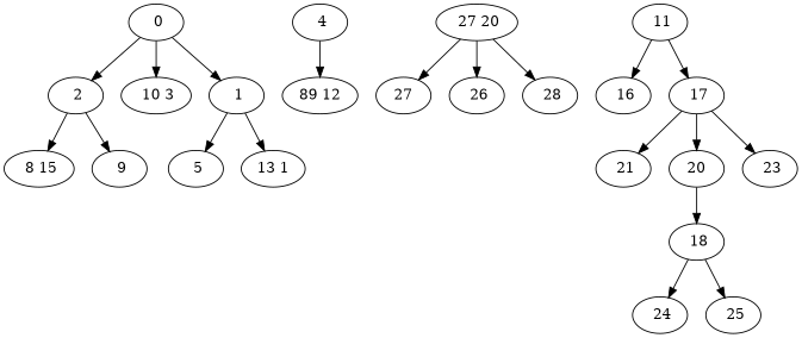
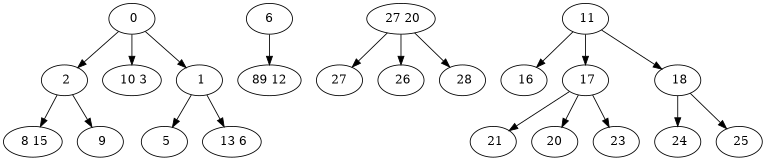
  digraph {
    " 0"
    " 2"
    " 10 3"
    " 1"
    " 8 15"
    " 9"
    " 5"
-   " 13 6" [label="13 1"]
+   " 13 6"
    n9 [label="89 12"]
-   " 4"
+   " 4" [label=6]
    n11 [label=27]
    " 27 20"
    " 26"
    " 28"
    " 11"
    " 16"
    " 17"
    " 18"
    " 21"
    n20 [label=20]
    " 23"
    " 24"
    " 25"
    " 0" -> " 2"
    " 0" -> " 10 3"
    " 0" -> " 1"
    " 2" -> " 8 15"
    " 2" -> " 9"
    " 1" -> " 5"
    " 1" -> " 13 6"
    " 4" -> n9
    " 27 20" -> n11
    " 27 20" -> " 26"
    " 27 20" -> " 28"
    " 11" -> " 16"
    " 11" -> " 17"
-   n20 -> " 18"
+   " 11" -> " 18"
    " 17" -> " 21"
    " 17" -> n20
    " 17" -> " 23"
    " 18" -> " 24"
    " 18" -> " 25"
  }
